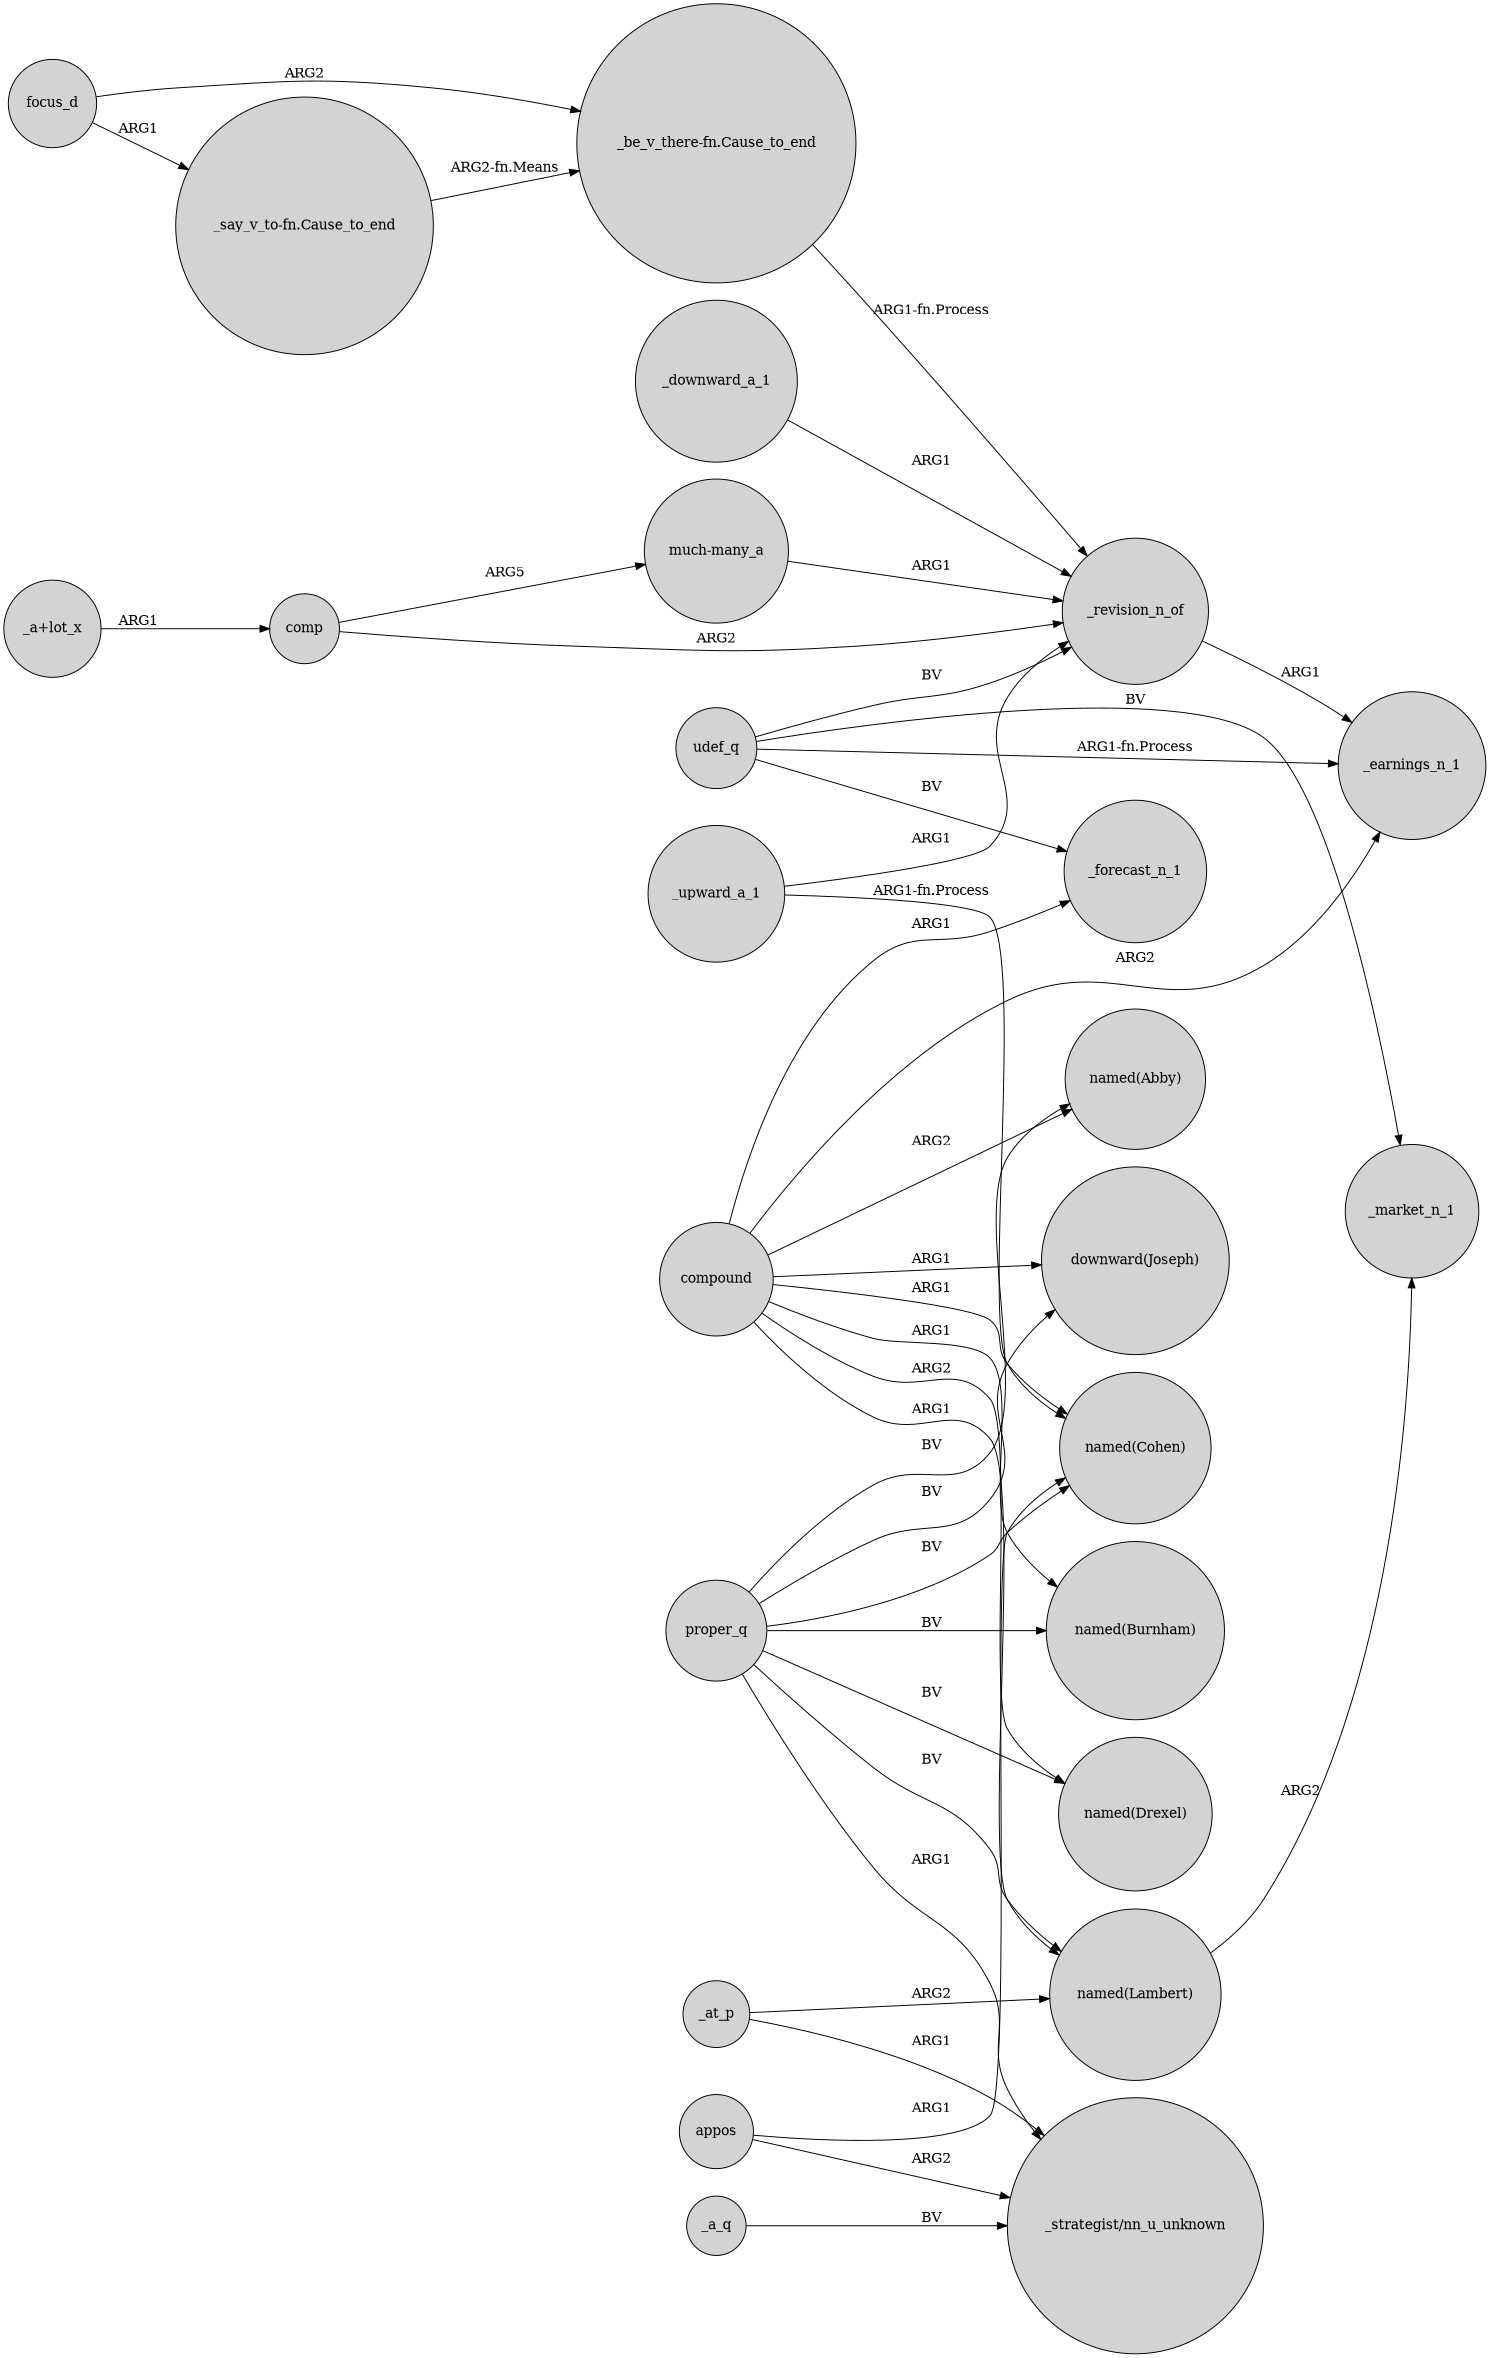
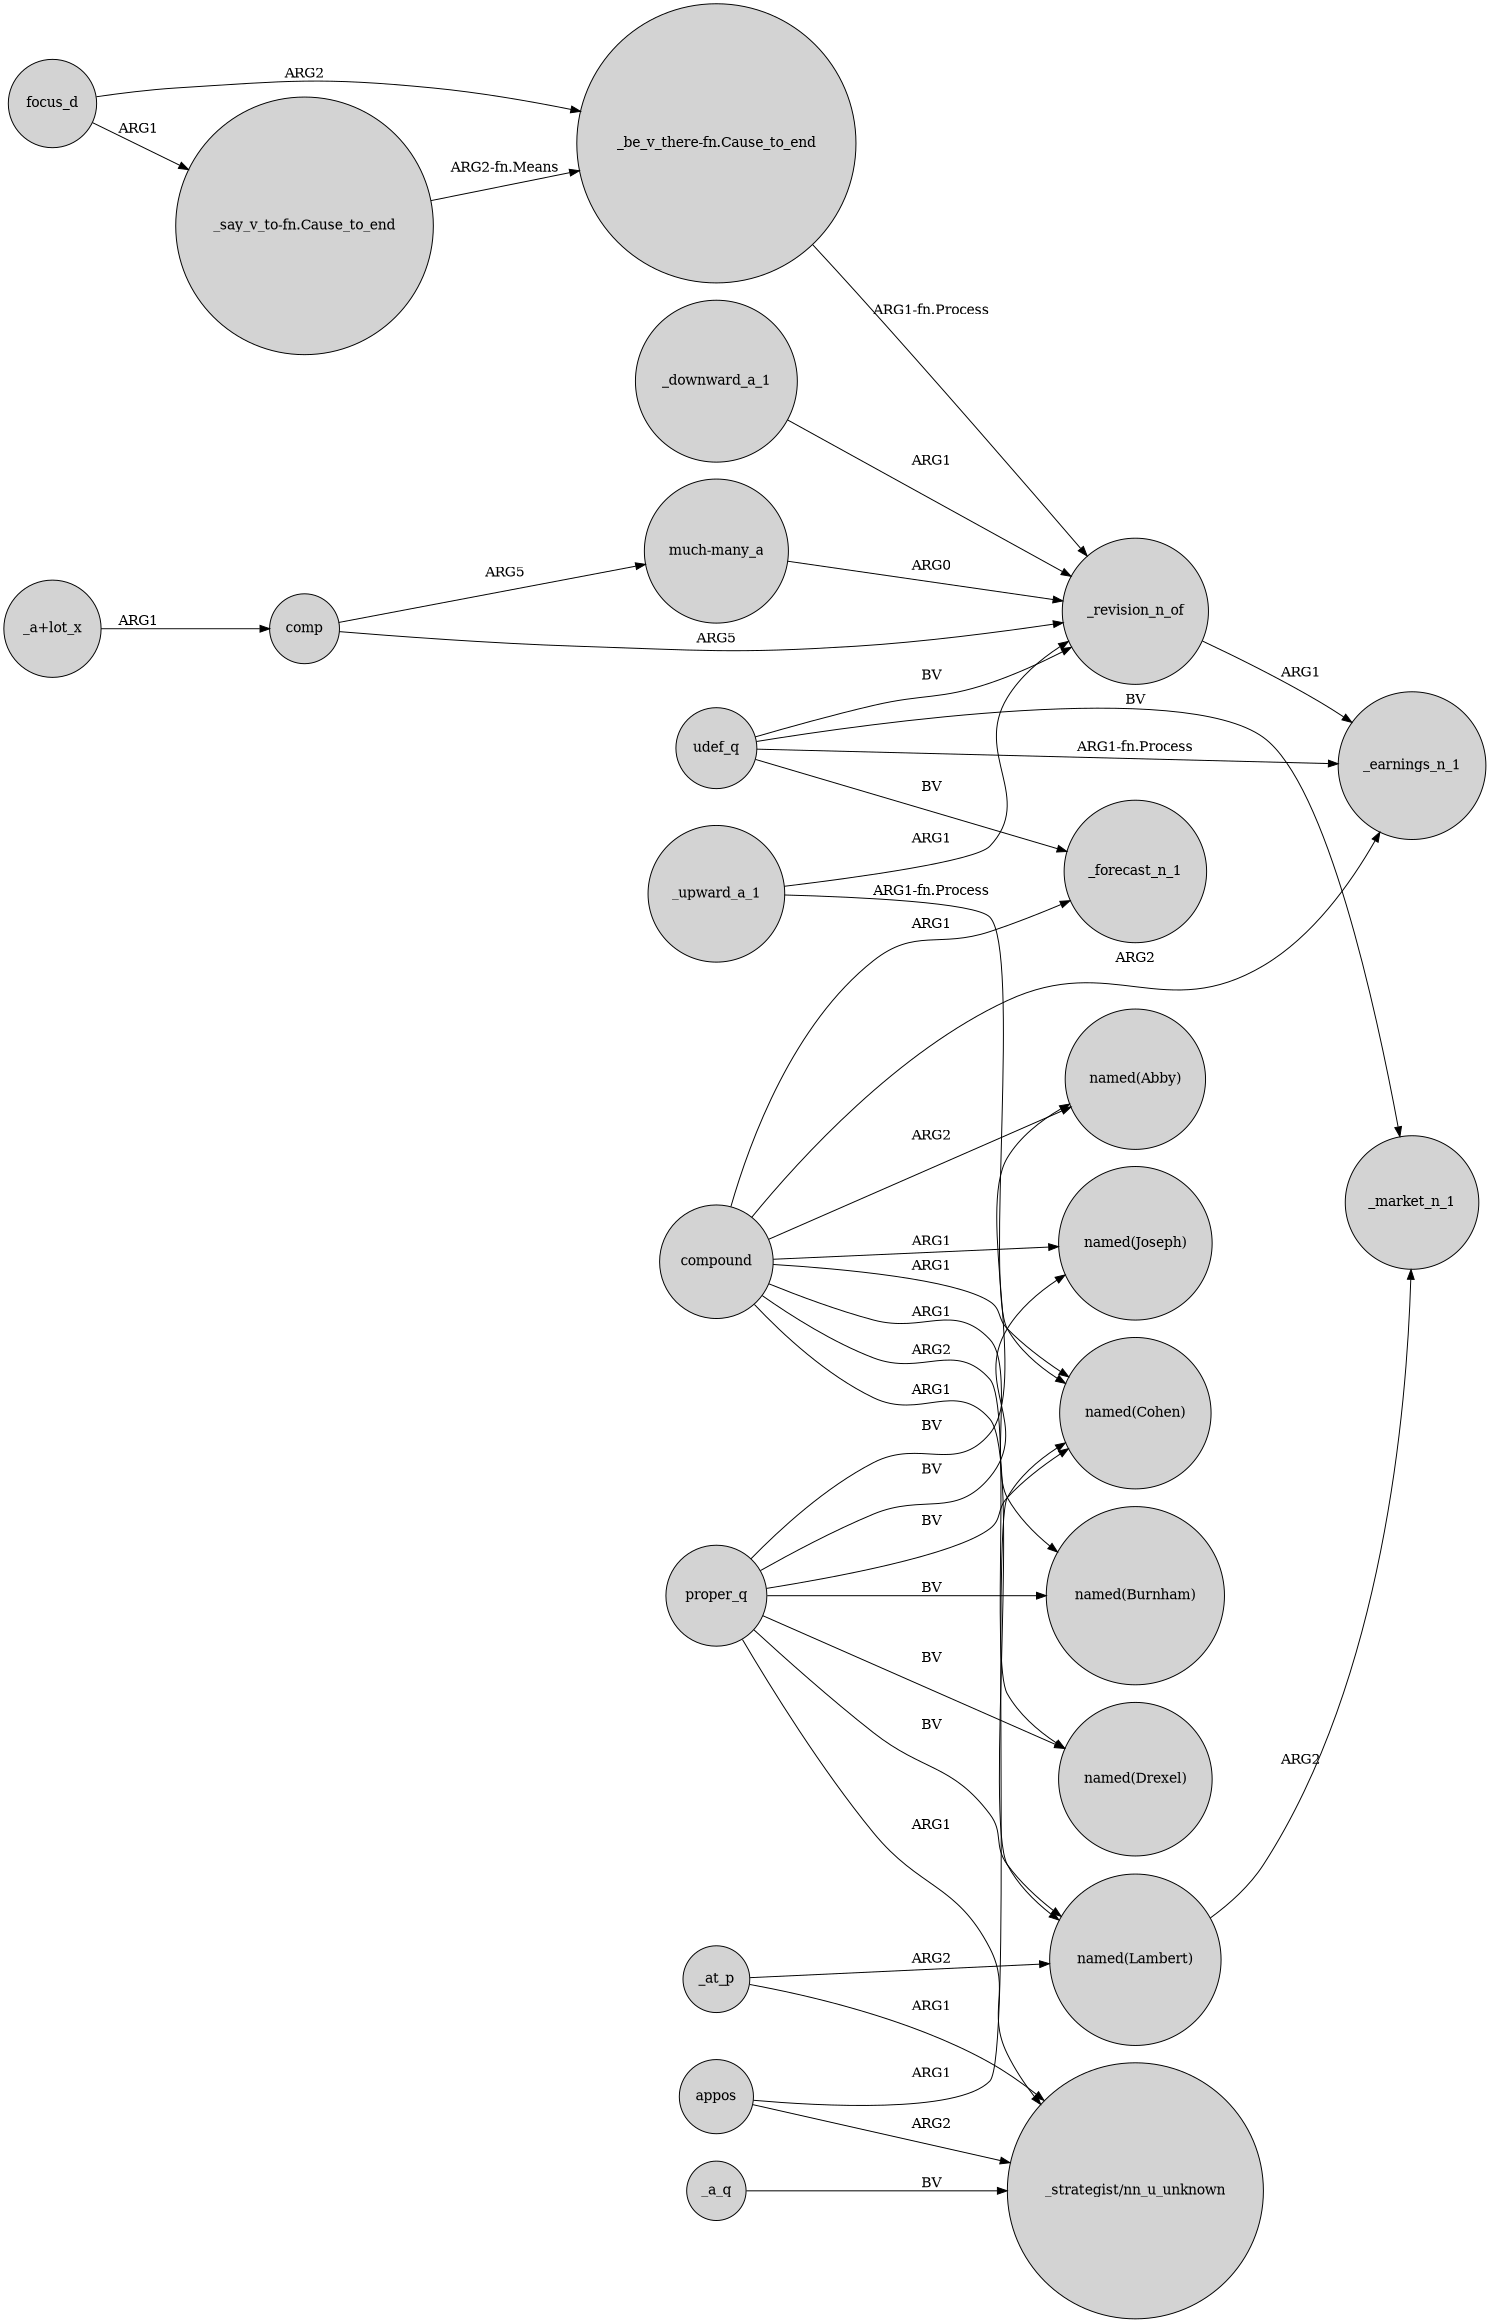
  digraph {
    rankdir=LR
    node [shape=circle style=filled]
    _upward_a_1
    _revision_n_of
    "named(Cohen)"
    _earnings_n_1
    udef_q
    _forecast_n_1
    _market_n_1
    _at_p
    "_strategist/nn_u_unknown"
    "named(Lambert)"
    compound
    "named(Abby)"
    "named(Burnham)"
-   "named(Joseph)" [label="downward(Joseph)"]
+   "named(Joseph)"
    "named(Drexel)"
    focus_d
    "_say_v_to-fn.Cause_to_end"
    "_be_v_there-fn.Cause_to_end"
    comp
    "much-many_a"
    _downward_a_1
    proper_q
    "_a+lot_x"
    appos
    _a_q
    _upward_a_1 -> _revision_n_of [label=ARG1]
    _upward_a_1 -> "named(Cohen)" [label="ARG1-fn.Process"]
    _revision_n_of -> _earnings_n_1 [label=ARG1]
    udef_q -> _revision_n_of [label=BV]
    udef_q -> _earnings_n_1 [label="ARG1-fn.Process"]
    udef_q -> _forecast_n_1 [label=BV]
    udef_q -> _market_n_1 [label=BV]
    _at_p -> "_strategist/nn_u_unknown" [label=ARG1]
    _at_p -> "named(Lambert)" [label=ARG2]
    "named(Lambert)" -> _market_n_1 [label=ARG2]
    compound -> "named(Cohen)" [label=ARG1]
    compound -> _earnings_n_1 [label=ARG2]
    compound -> _forecast_n_1 [label=ARG1]
    compound -> "named(Lambert)" [label=ARG1]
    compound -> "named(Abby)" [label=ARG2]
    compound -> "named(Burnham)" [label=ARG1]
    compound -> "named(Joseph)" [label=ARG1]
    compound -> "named(Drexel)" [label=ARG2]
    focus_d -> "_say_v_to-fn.Cause_to_end" [label=ARG1]
    focus_d -> "_be_v_there-fn.Cause_to_end" [label=ARG2]
    "_say_v_to-fn.Cause_to_end" -> "_be_v_there-fn.Cause_to_end" [label="ARG2-fn.Means"]
    "_be_v_there-fn.Cause_to_end" -> _revision_n_of [label="ARG1-fn.Process"]
-   comp -> _revision_n_of [label=ARG2]
+   comp -> _revision_n_of [label=ARG5]
    comp -> "much-many_a" [label=ARG5]
-   "much-many_a" -> _revision_n_of [label=ARG1]
+   "much-many_a" -> _revision_n_of [label=ARG0]
    _downward_a_1 -> _revision_n_of [label=ARG1]
    proper_q -> "named(Cohen)" [label=BV]
    proper_q -> "_strategist/nn_u_unknown" [label=ARG1]
    proper_q -> "named(Lambert)" [label=BV]
    proper_q -> "named(Abby)" [label=BV]
    proper_q -> "named(Burnham)" [label=BV]
    proper_q -> "named(Joseph)" [label=BV]
    proper_q -> "named(Drexel)" [label=BV]
    "_a+lot_x" -> comp [label=ARG1]
    appos -> "named(Cohen)" [label=ARG1]
    appos -> "_strategist/nn_u_unknown" [label=ARG2]
    _a_q -> "_strategist/nn_u_unknown" [label=BV]
  }
